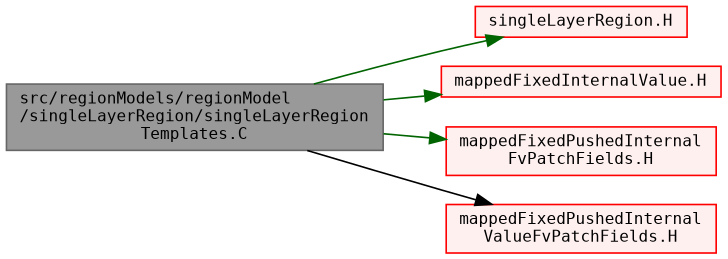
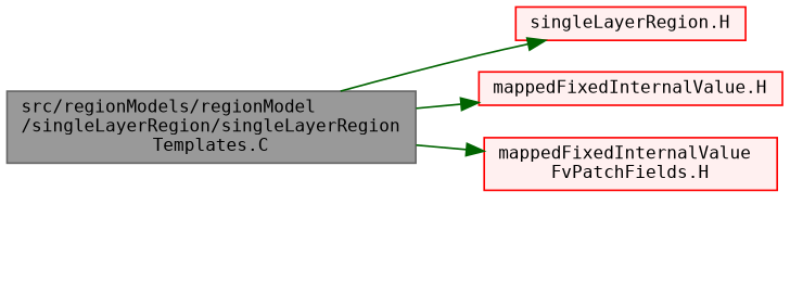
  digraph {
    fontname="DejaVu Sans Mono"
    rankdir=LR
    node [color=red fillcolor="#FFF0F0" fontname="DejaVu Sans Mono" fontsize=10 shape=box style=filled]
    edge [color=darkgreen fontname="DejaVu Sans Mono" fontsize=10 labelfontname=Helvetica labelfontsize=10 style=solid]
    n1 [color=gray40 fillcolor=grey60 fontcolor=black height=0.2 label="src/regionModels/regionModel\l/singleLayerRegion/singleLayerRegion\lTemplates.C" width=0.4]
    n2 [height=0.2 label="singleLayerRegion.H" width=0.4]
    n3 [height=0.2 label="mappedFixedInternalValue.H" width=0.4]
-   n4 [height=0.2 label="mappedFixedPushedInternal\lFvPatchFields.H" width=0.4]
-   n5 [height=0.2 label="mappedFixedPushedInternal\lValueFvPatchFields.H" width=0.4]
+   n4 [height=0.2 label="mappedFixedInternalValue\lFvPatchFields.H" width=0.4]
    n1 -> n2
    n1 -> n3
    n1 -> n4
-   n1 -> n5 [color=black]
  }
